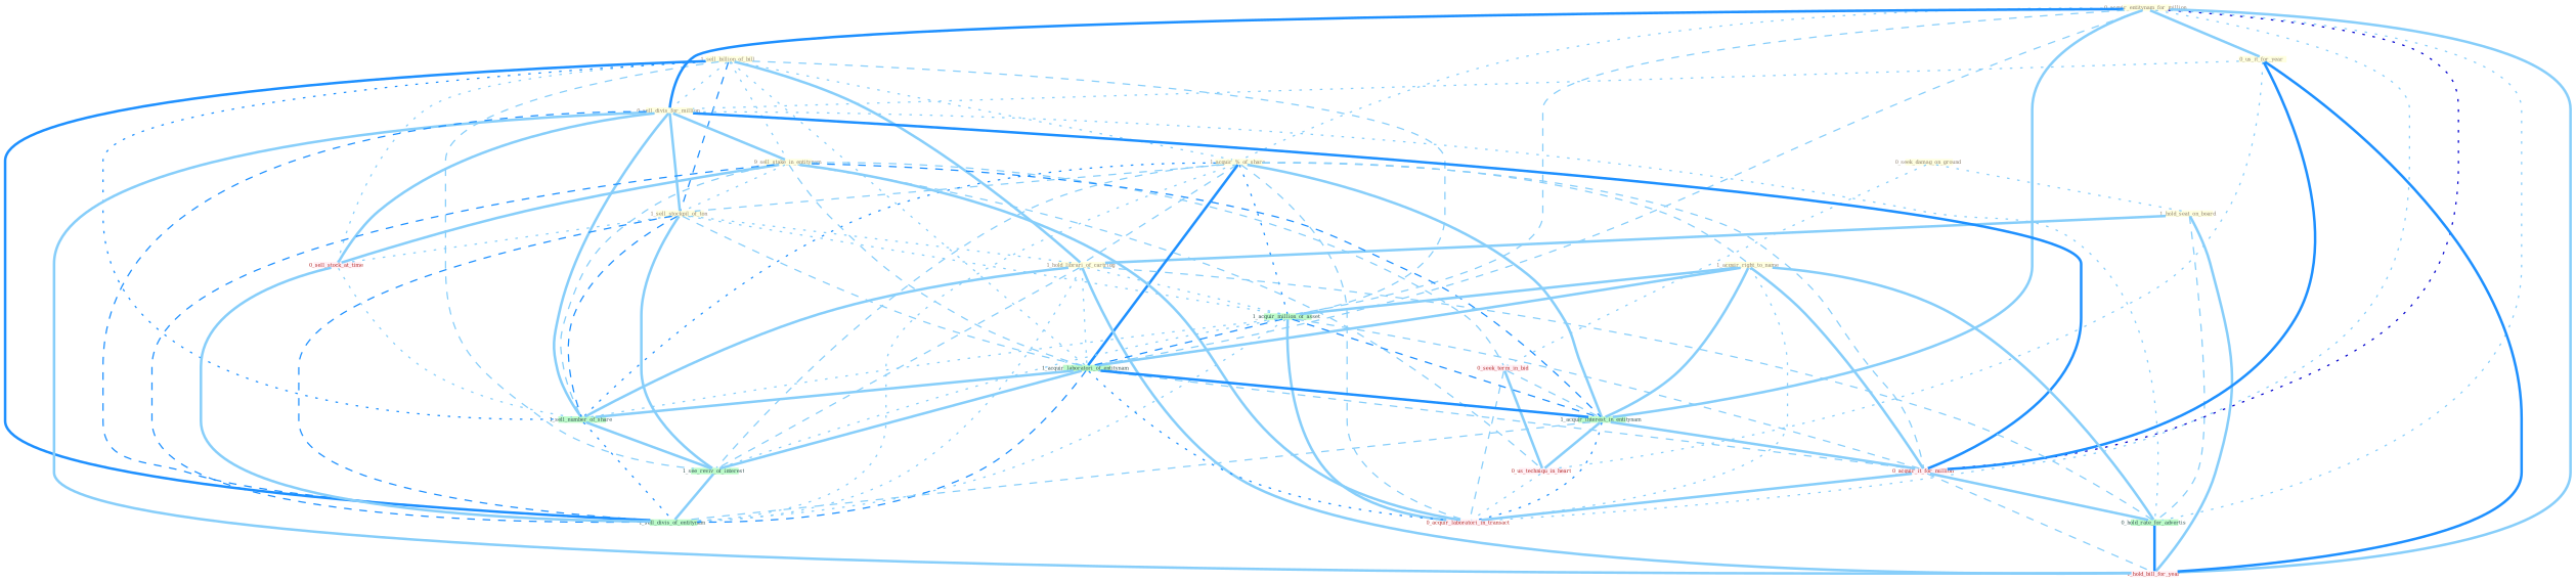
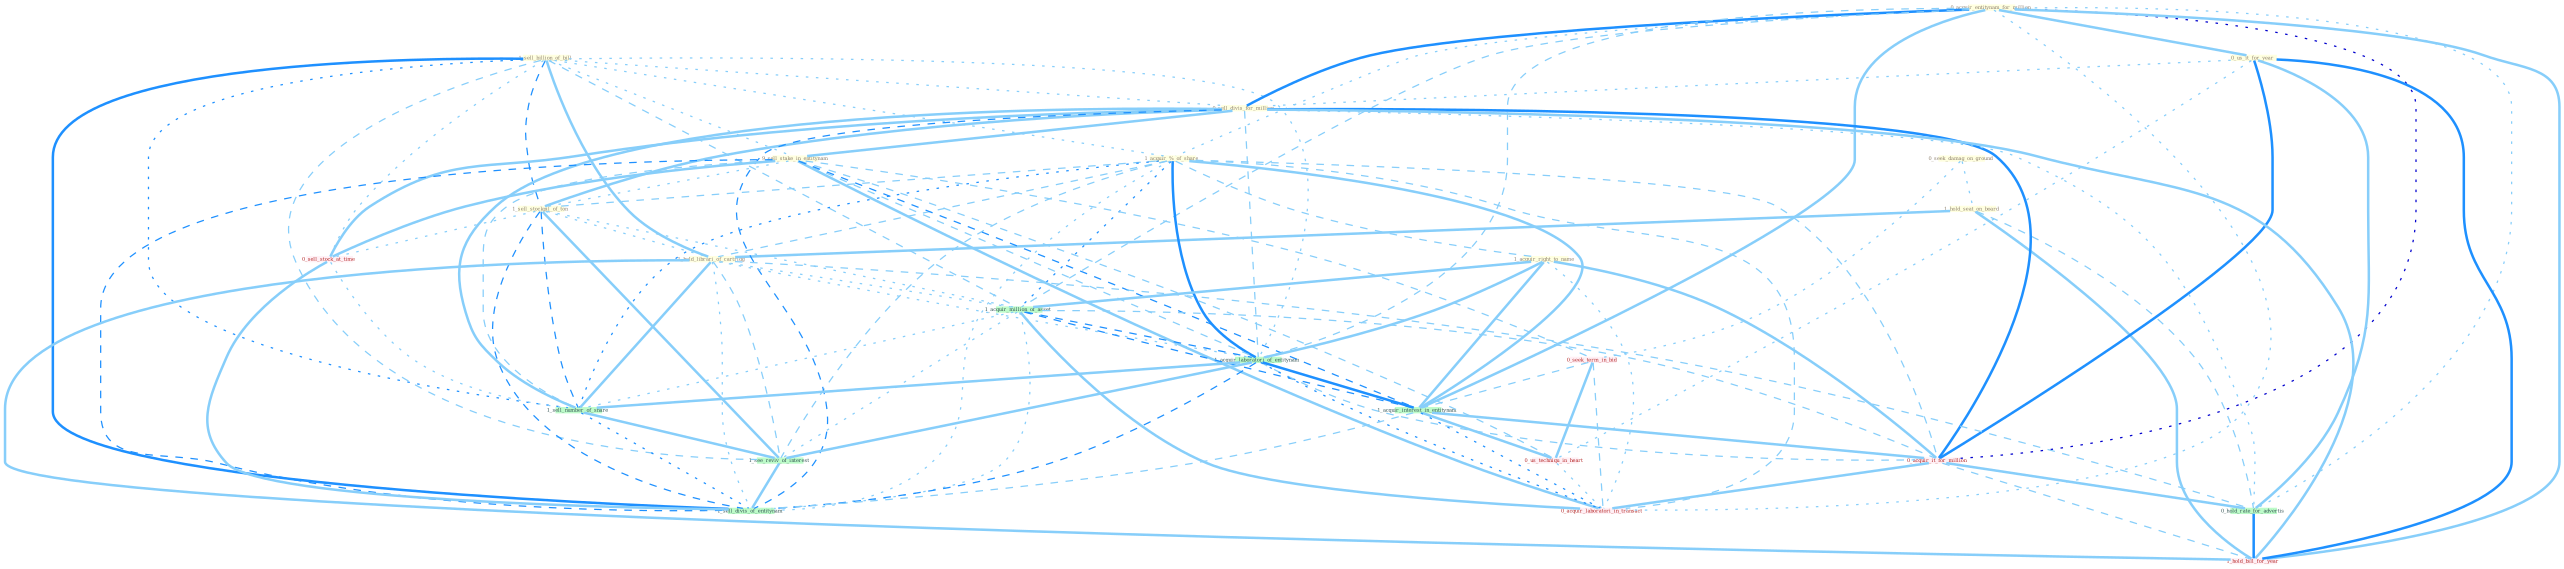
  graph {
    fontname="DejaVu Serif"
    node [color="#ffffe0" fixedsize=true fontcolor="#8b7d6b" fontname="DejaVu Serif" fontsize=4 shape=polygon style=filled]
    edge [color="#87cefa" fontname="DejaVu Serif" style=bold w=1]
    "1_sell_billion_of_bill " [height=.06 width=.5]
    "0_seek_damag_on_ground " [height=.06 width=.5]
    "1_hold_seat_on_board " [height=.06 width=.5]
    "0_acquir_entitynam_for_million " [height=.06 width=.5]
    "1_acquir_%_of_share " [height=.06 width=.5]
    "0_us_it_for_year " [height=.06 width=.5]
    "0_sell_divis_for_million " [height=.06 width=.5]
    n8 [height=.06 label="9_sell_stake_in_entitynam" width=.5]
    "1_sell_stockpil_of_ton " [height=.06 width=.5]
    "1_hold_librari_of_cartridg " [height=.06 width=.5]
    "1_acquir_right_to_name " [height=.06 width=.5]
    "0_seek_term_in_bid " [color="#fff0f5" fontcolor="#b22222" height=.06 width=.5]
    "0_us_techniqu_in_heart " [color="#fff0f5" fontcolor="#b22222" height=.06 width=.5]
    "0_acquir_it_for_million " [color="#fff0f5" fontcolor="#b22222" height=.06 width=.5]
    "0_acquir_laboratori_in_transact " [color="#fff0f5" fontcolor="#b22222" height=.06 width=.5]
    "0_sell_stock_at_time " [color="#fff0f5" fontcolor="#b22222" height=.06 width=.5]
    "1_hold_bill_for_year " [color="#fff0f5" fontcolor="#b22222" height=.06 width=.5]
    "1_acquir_million_of_asset " [color="#BDFCC9" fontcolor="#2f4f4f" height=.06 width=.5]
    "1_acquir_laboratori_of_entitynam " [color="#BDFCC9" fontcolor="#2f4f4f" height=.06 width=.5]
    "1_sell_number_of_share " [color="#BDFCC9" fontcolor="#2f4f4f" height=.06 width=.5]
    "1_see_reviv_of_interest " [color="#BDFCC9" fontcolor="#2f4f4f" height=.06 width=.5]
    "1_sell_divis_of_entitynam " [color="#BDFCC9" fontcolor="#2f4f4f" height=.06 width=.5]
    "0_hold_rate_for_advertis " [color="#BDFCC9" fontcolor="#2f4f4f" height=.06 width=.5]
    "1_acquir_interest_in_entitynam " [color="#BDFCC9" fontcolor="#2f4f4f" height=.06 width=.5]
    subgraph sub_1 {
      "1_sell_billion_of_bill "
      "0_seek_damag_on_ground "
      "1_hold_seat_on_board "
      "0_acquir_entitynam_for_million "
      "1_acquir_%_of_share "
      "0_us_it_for_year "
      "0_sell_divis_for_million "
      n8
      "1_sell_stockpil_of_ton "
      "1_hold_librari_of_cartridg "
      "1_acquir_right_to_name "
    }
    subgraph sub_2 {
      "0_seek_term_in_bid "
      "0_us_techniqu_in_heart "
      "0_acquir_it_for_million "
      "0_acquir_laboratori_in_transact "
      "0_sell_stock_at_time "
      "1_hold_bill_for_year "
    }
    "1_sell_billion_of_bill " -- "1_acquir_%_of_share " [style=dotted]
    "1_sell_billion_of_bill " -- "0_sell_divis_for_million " [style=dotted]
    "1_sell_billion_of_bill " -- n8 [style=dotted]
    "1_sell_billion_of_bill " -- "1_sell_stockpil_of_ton " [color="#1e90ff" style=dashed w=2]
    "1_sell_billion_of_bill " -- "1_hold_librari_of_cartridg "
    "1_sell_billion_of_bill " -- "0_sell_stock_at_time " [style=dotted]
    "1_sell_billion_of_bill " -- "1_acquir_million_of_asset " [style=dashed]
    "1_sell_billion_of_bill " -- "1_acquir_laboratori_of_entitynam " [style=dotted]
    "1_sell_billion_of_bill " -- "1_sell_number_of_share " [color="#1e90ff" style=dotted w=2]
    "1_sell_billion_of_bill " -- "1_see_reviv_of_interest " [style=dashed]
    "1_sell_billion_of_bill " -- "1_sell_divis_of_entitynam " [color="#1e90ff" w=2]
    "0_seek_damag_on_ground " -- "1_hold_seat_on_board " [style=dotted]
    "0_seek_damag_on_ground " -- "0_seek_term_in_bid " [style=dotted]
    "1_hold_seat_on_board " -- "1_hold_librari_of_cartridg "
    "1_hold_seat_on_board " -- "1_hold_bill_for_year "
    "1_hold_seat_on_board " -- "0_hold_rate_for_advertis " [style=dashed]
    "0_acquir_entitynam_for_million " -- "1_acquir_%_of_share " [style=dotted]
    "0_acquir_entitynam_for_million " -- "0_us_it_for_year "
    "0_acquir_entitynam_for_million " -- "0_sell_divis_for_million " [color="#1e90ff" w=2]
    "0_acquir_entitynam_for_million " -- "0_acquir_it_for_million " [color="#0000cd" style=dotted w=3]
    "0_acquir_entitynam_for_million " -- "0_acquir_laboratori_in_transact " [style=dotted]
    "0_acquir_entitynam_for_million " -- "1_hold_bill_for_year "
    "0_acquir_entitynam_for_million " -- "1_acquir_million_of_asset " [style=dashed]
    "0_acquir_entitynam_for_million " -- "1_acquir_laboratori_of_entitynam " [style=dashed]
    "0_acquir_entitynam_for_million " -- "0_hold_rate_for_advertis " [style=dotted]
    "0_acquir_entitynam_for_million " -- "1_acquir_interest_in_entitynam "
    "1_acquir_%_of_share " -- "1_sell_stockpil_of_ton " [style=dashed]
    "1_acquir_%_of_share " -- "1_hold_librari_of_cartridg " [style=dashed]
    "1_acquir_%_of_share " -- "1_acquir_right_to_name " [style=dashed]
    "1_acquir_%_of_share " -- "0_acquir_it_for_million " [style=dashed]
    "1_acquir_%_of_share " -- "0_acquir_laboratori_in_transact " [style=dashed]
    "1_acquir_%_of_share " -- "1_acquir_million_of_asset " [color="#1e90ff" style=dotted w=2]
    "1_acquir_%_of_share " -- "1_acquir_laboratori_of_entitynam " [color="#1e90ff" w=2]
    "1_acquir_%_of_share " -- "1_sell_number_of_share " [color="#1e90ff" style=dotted w=2]
    "1_acquir_%_of_share " -- "1_see_reviv_of_interest " [style=dashed]
    "1_acquir_%_of_share " -- "1_sell_divis_of_entitynam " [style=dotted]
    "1_acquir_%_of_share " -- "1_acquir_interest_in_entitynam "
    "0_us_it_for_year " -- "0_sell_divis_for_million " [style=dotted]
    "0_us_it_for_year " -- "0_us_techniqu_in_heart " [style=dotted]
    "0_us_it_for_year " -- "0_acquir_it_for_million " [color="#1e90ff" w=2]
    "0_us_it_for_year " -- "1_hold_bill_for_year " [color="#1e90ff" w=2]
-   "1_acquir_right_to_name " -- "0_hold_rate_for_advertis "
+   "0_us_it_for_year " -- "0_hold_rate_for_advertis "
    "0_sell_divis_for_million " -- n8
    "0_sell_divis_for_million " -- "1_sell_stockpil_of_ton "
    "0_sell_divis_for_million " -- "0_acquir_it_for_million " [color="#1e90ff" w=2]
    "0_sell_divis_for_million " -- "0_sell_stock_at_time "
    "0_sell_divis_for_million " -- "1_hold_bill_for_year "
    "0_sell_divis_for_million " -- "1_sell_number_of_share "
    "0_sell_divis_for_million " -- "1_sell_divis_of_entitynam " [color="#1e90ff" style=dashed w=2]
    "0_sell_divis_for_million " -- "0_hold_rate_for_advertis " [style=dotted]
    n8 -- "1_sell_stockpil_of_ton " [style=dotted]
    n8 -- "0_seek_term_in_bid " [style=dashed]
    n8 -- "0_us_techniqu_in_heart " [style=dashed]
    n8 -- "0_acquir_laboratori_in_transact "
    n8 -- "0_sell_stock_at_time "
    n8 -- "1_acquir_laboratori_of_entitynam " [style=dashed]
    n8 -- "1_sell_number_of_share " [style=dashed]
    n8 -- "1_sell_divis_of_entitynam " [color="#1e90ff" style=dashed w=2]
    n8 -- "1_acquir_interest_in_entitynam " [color="#1e90ff" style=dashed w=2]
    "1_sell_stockpil_of_ton " -- "1_hold_librari_of_cartridg " [style=dotted]
    "1_sell_stockpil_of_ton " -- "0_sell_stock_at_time " [style=dotted]
    "1_sell_stockpil_of_ton " -- "1_acquir_million_of_asset " [style=dotted]
-   "1_sell_stockpil_of_ton " -- "1_acquir_laboratori_of_entitynam " [style=dashed]
+   "0_sell_divis_for_million " -- "1_acquir_laboratori_of_entitynam " [style=dashed]
    "1_sell_stockpil_of_ton " -- "1_sell_number_of_share " [color="#1e90ff" style=dashed w=2]
    "1_sell_stockpil_of_ton " -- "1_see_reviv_of_interest "
    "1_sell_stockpil_of_ton " -- "1_sell_divis_of_entitynam " [color="#1e90ff" style=dashed w=2]
    "1_hold_librari_of_cartridg " -- "1_hold_bill_for_year "
    "1_hold_librari_of_cartridg " -- "1_acquir_million_of_asset " [style=dotted]
    "1_hold_librari_of_cartridg " -- "1_acquir_laboratori_of_entitynam " [style=dotted]
    "1_hold_librari_of_cartridg " -- "1_sell_number_of_share "
    "1_hold_librari_of_cartridg " -- "1_see_reviv_of_interest " [style=dashed]
    "1_hold_librari_of_cartridg " -- "1_sell_divis_of_entitynam " [style=dotted]
    "1_hold_librari_of_cartridg " -- "0_hold_rate_for_advertis " [style=dashed]
    "1_acquir_right_to_name " -- "0_acquir_it_for_million "
    "1_acquir_right_to_name " -- "0_acquir_laboratori_in_transact " [style=dotted]
    "1_acquir_right_to_name " -- "1_acquir_million_of_asset "
    "1_acquir_right_to_name " -- "1_acquir_laboratori_of_entitynam "
    "1_acquir_right_to_name " -- "1_acquir_interest_in_entitynam "
    "0_seek_term_in_bid " -- "0_us_techniqu_in_heart "
    "0_seek_term_in_bid " -- "0_acquir_laboratori_in_transact " [style=dashed]
    "0_seek_term_in_bid " -- "1_acquir_interest_in_entitynam " [style=dashed]
    "0_us_techniqu_in_heart " -- "0_acquir_laboratori_in_transact " [style=dotted]
    "0_acquir_it_for_million " -- "0_acquir_laboratori_in_transact "
    "0_acquir_it_for_million " -- "1_hold_bill_for_year " [style=dashed]
    "0_acquir_it_for_million " -- "0_hold_rate_for_advertis "
    "0_sell_stock_at_time " -- "1_sell_number_of_share " [style=dotted]
    "0_sell_stock_at_time " -- "1_sell_divis_of_entitynam "
    "1_acquir_million_of_asset " -- "0_acquir_it_for_million " [style=dashed]
    "1_acquir_million_of_asset " -- "0_acquir_laboratori_in_transact "
    "1_acquir_million_of_asset " -- "1_acquir_laboratori_of_entitynam " [color="#1e90ff" style=dashed w=2]
    "1_acquir_million_of_asset " -- "1_sell_number_of_share " [style=dotted]
    "1_acquir_million_of_asset " -- "1_see_reviv_of_interest " [style=dotted]
    "1_acquir_million_of_asset " -- "1_sell_divis_of_entitynam " [style=dotted]
    "1_acquir_million_of_asset " -- "1_acquir_interest_in_entitynam " [color="#1e90ff" style=dashed]
    "1_acquir_laboratori_of_entitynam " -- "0_acquir_it_for_million " [style=dashed]
    "1_acquir_laboratori_of_entitynam " -- "0_acquir_laboratori_in_transact " [color="#1e90ff" style=dotted w=2]
    "1_acquir_laboratori_of_entitynam " -- "1_sell_number_of_share "
    "1_acquir_laboratori_of_entitynam " -- "1_see_reviv_of_interest "
    "1_acquir_laboratori_of_entitynam " -- "1_sell_divis_of_entitynam " [color="#1e90ff" style=dashed w=2]
    "1_acquir_laboratori_of_entitynam " -- "1_acquir_interest_in_entitynam " [color="#1e90ff" w=2]
    "1_sell_number_of_share " -- "1_see_reviv_of_interest "
    "1_sell_number_of_share " -- "1_sell_divis_of_entitynam " [color="#1e90ff" style=dotted w=2]
    "1_see_reviv_of_interest " -- "1_sell_divis_of_entitynam "
    "0_hold_rate_for_advertis " -- "1_hold_bill_for_year " [color="#1e90ff" w=2]
    "1_acquir_interest_in_entitynam " -- "0_us_techniqu_in_heart "
    "1_acquir_interest_in_entitynam " -- "0_acquir_it_for_million "
    "1_acquir_interest_in_entitynam " -- "0_acquir_laboratori_in_transact " [color="#1e90ff" style=dotted w=2]
    "1_acquir_interest_in_entitynam " -- "1_sell_divis_of_entitynam " [style=dashed]
  }
